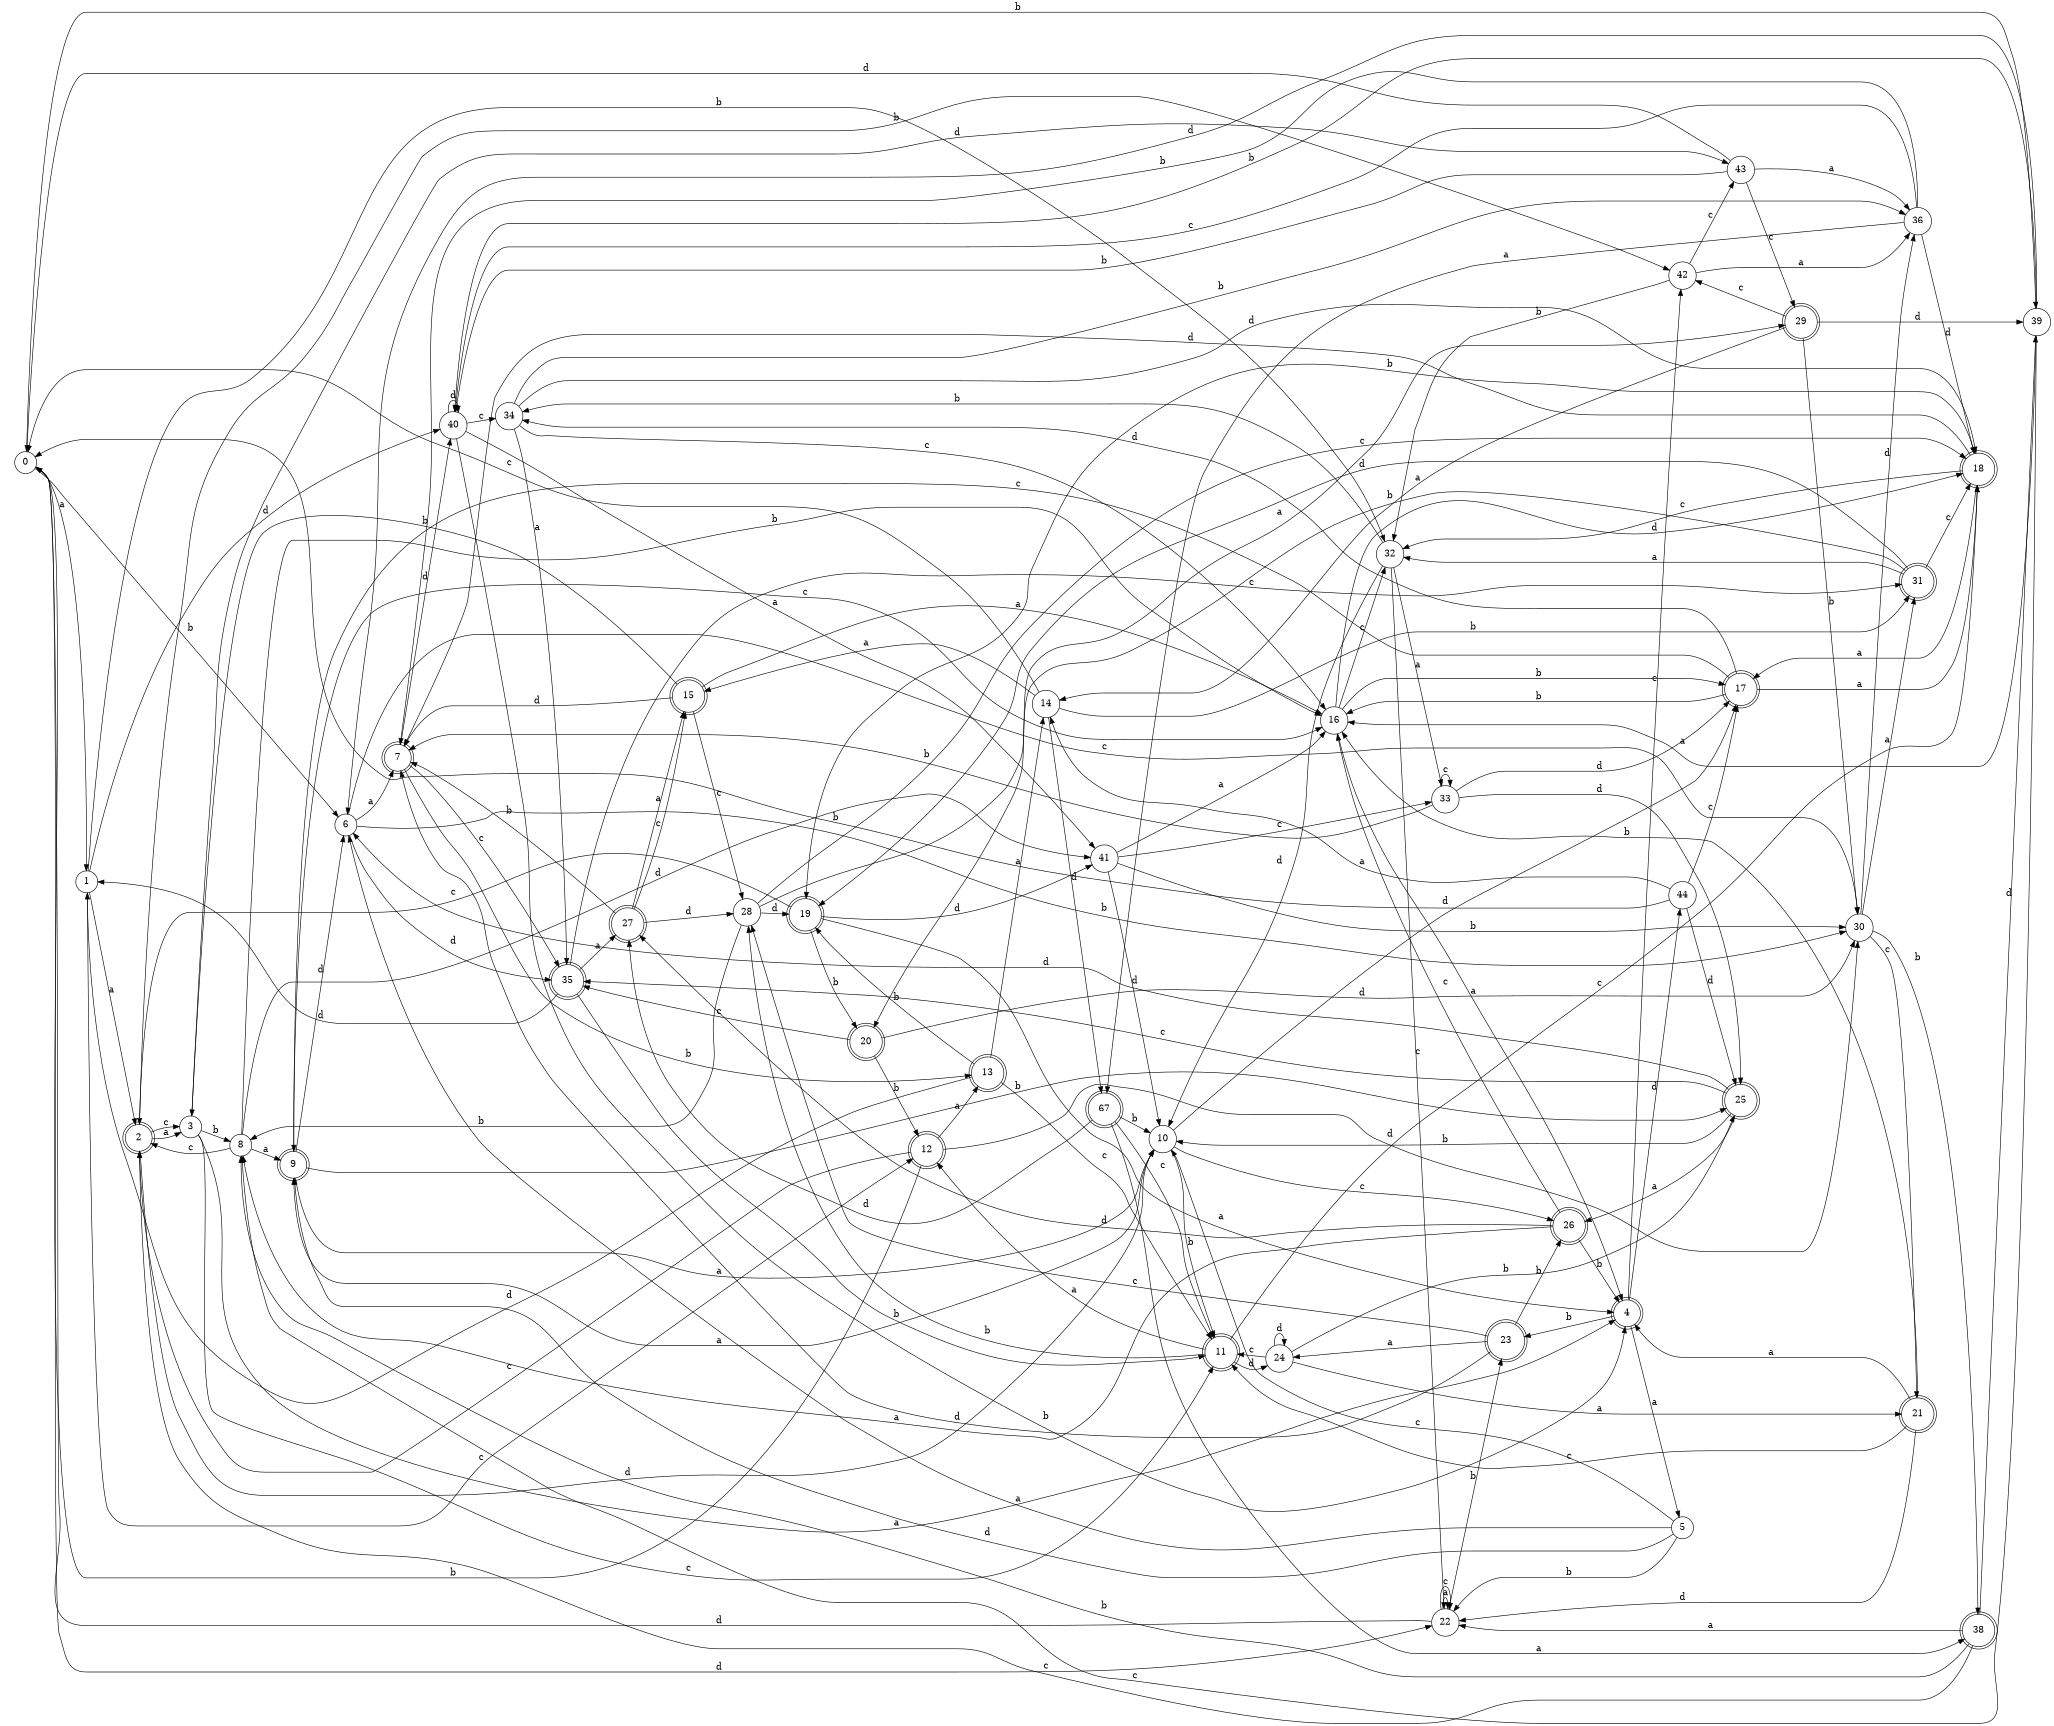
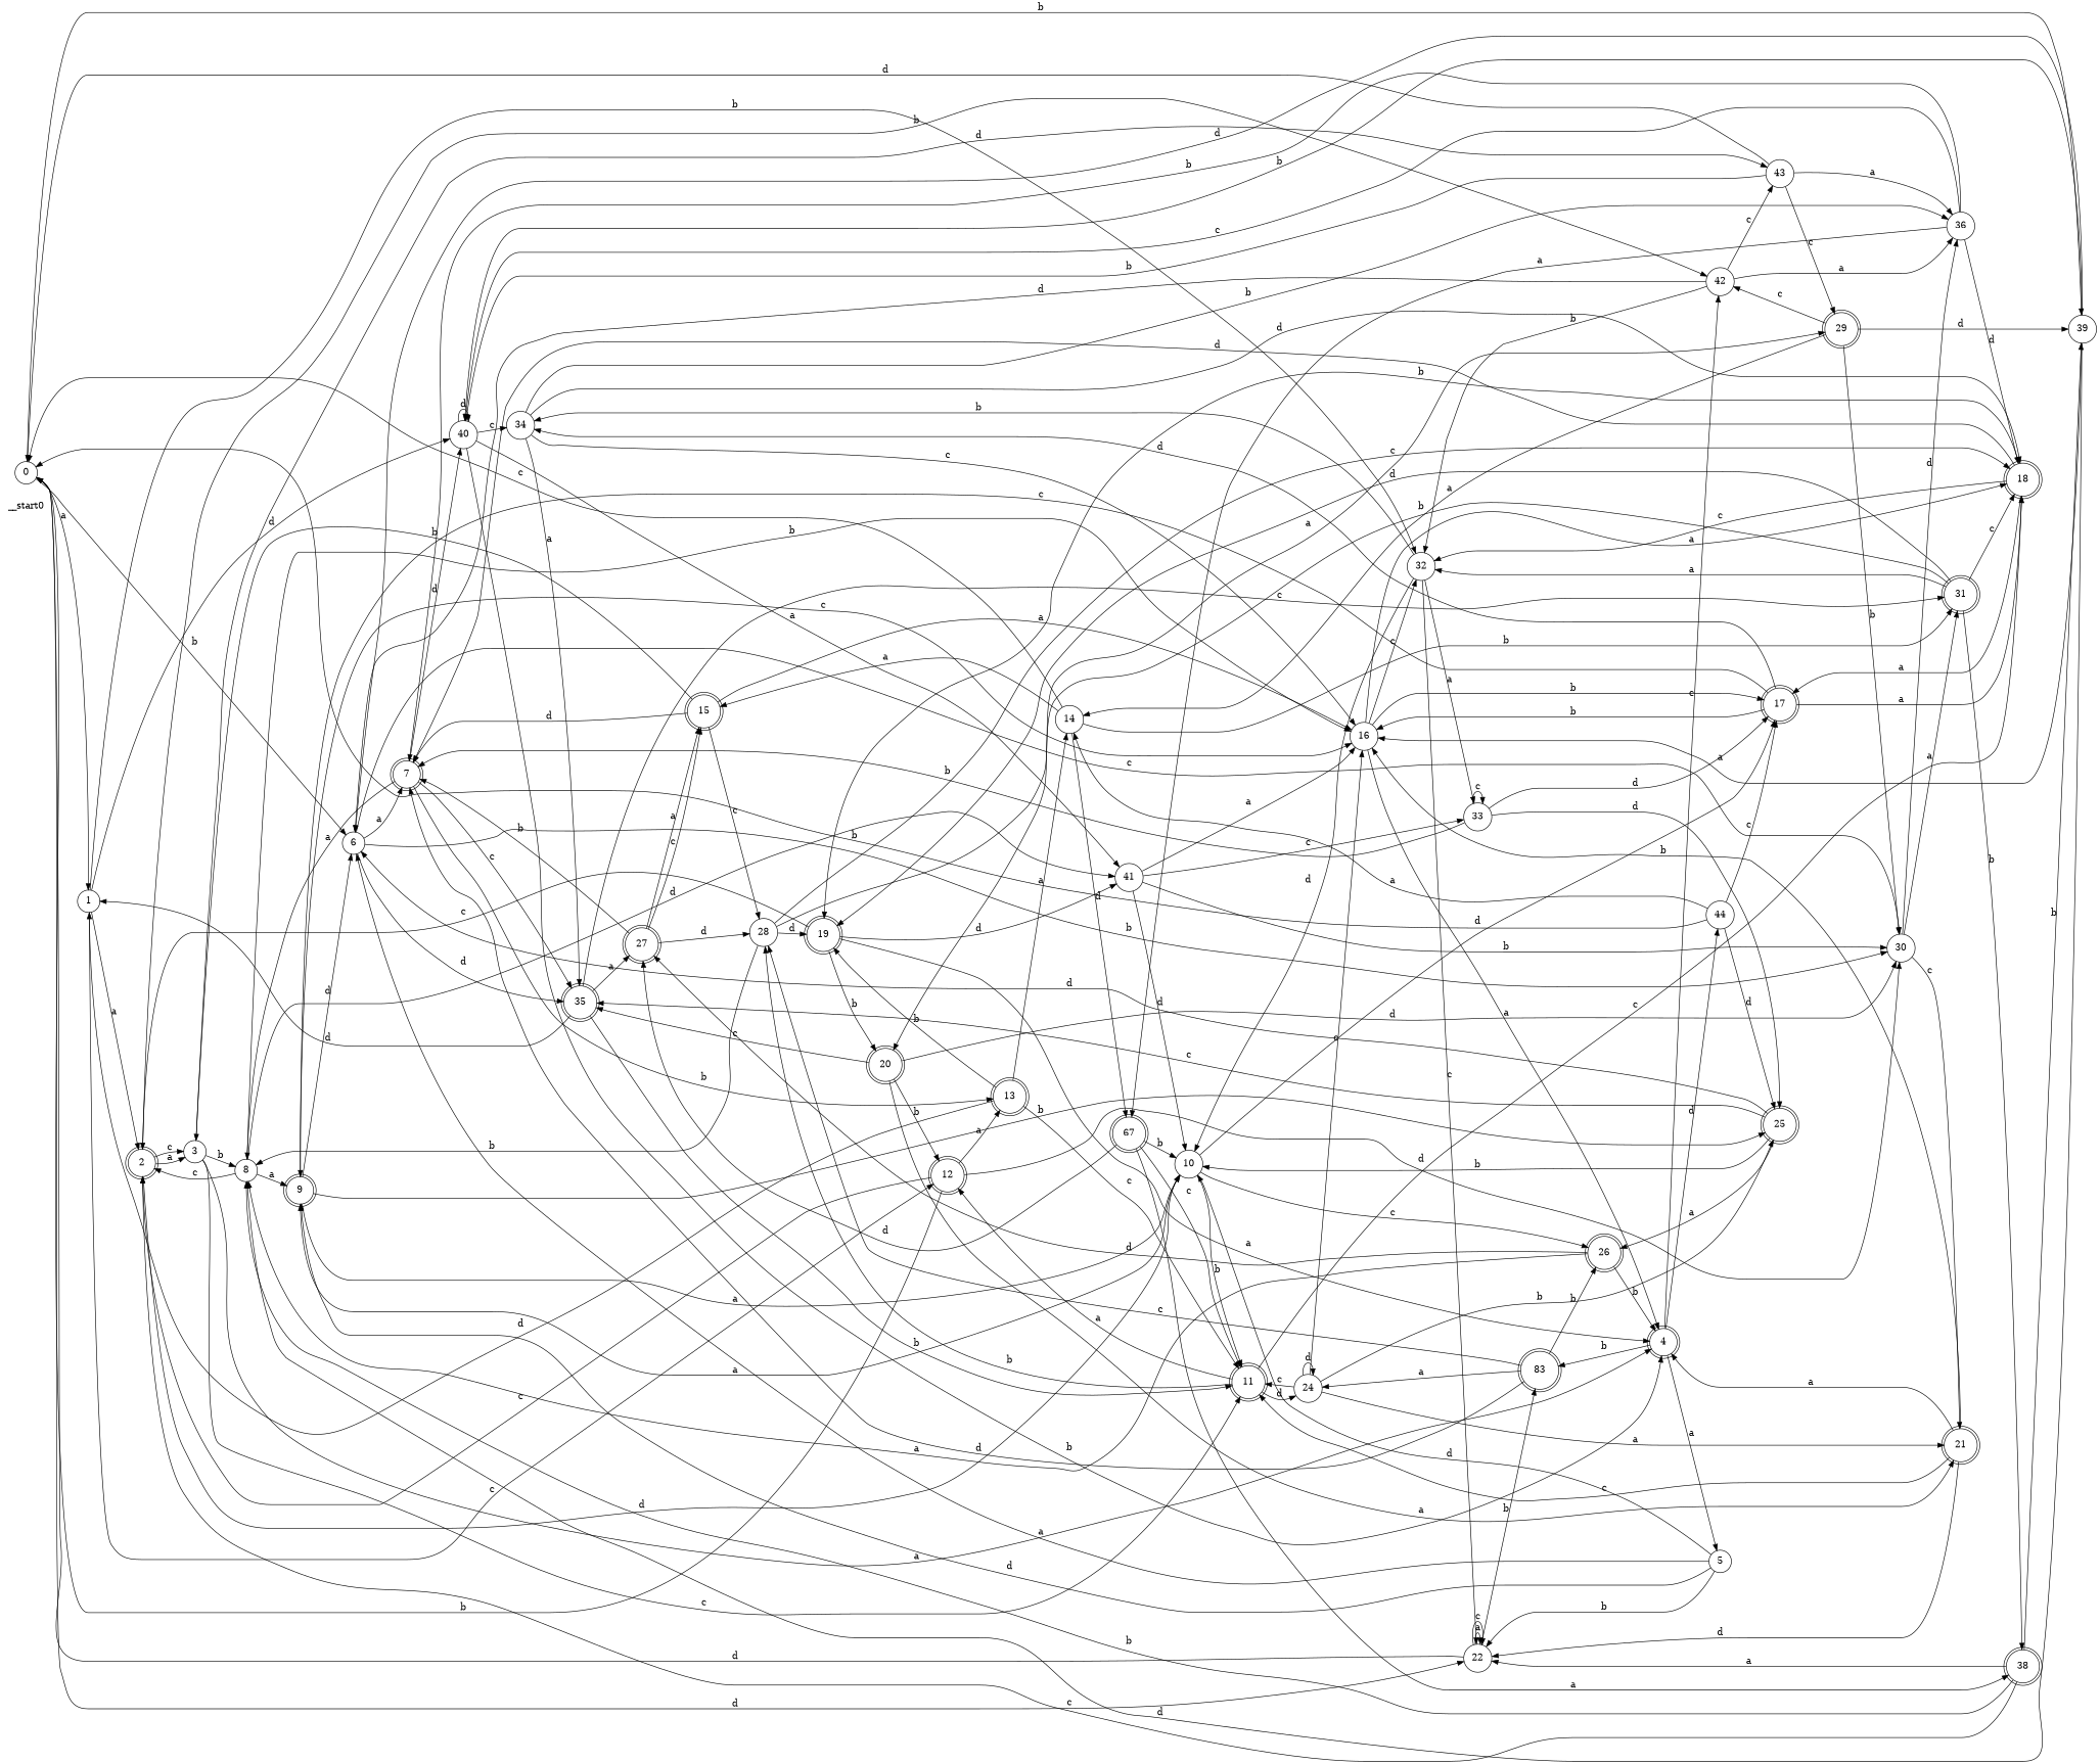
  digraph {
    rankdir=LR
    node [shape=circle color=black fillcolor=white style=filled]
+   __start0 [shape=none color="" fillcolor="" style=""]
    n2 [label=0]
    n3 [label=1]
    n4 [label=6]
    n5 [label=22]
    n6 [label=39]
    n7 [label=2 shape=doublecircle style="rounded,filled"]
    n8 [label=12 shape=doublecircle style="rounded,filled"]
    n9 [label=32]
    n10 [label=40]
    n11 [label=7 shape=doublecircle style="rounded,filled"]
    n12 [label=30]
    n13 [label=35 shape=doublecircle style="rounded,filled"]
-   n14 [label=23 shape=doublecircle style="rounded,filled"]
+   n14 [label=83 shape=doublecircle style="rounded,filled"]
    n15 [label=8]
    n16 [label=16]
    n17 [label=3]
    n18 [label=10]
    n19 [label=42]
    n20 [label=13 shape=doublecircle style="rounded,filled"]
    n21 [label=34]
    n22 [label=33]
    n23 [label=4 shape=doublecircle style="rounded,filled"]
    n24 [label=41]
    n25 [label=11 shape=doublecircle style="rounded,filled"]
    n26 [label=43]
    n27 [label=9 shape=doublecircle style="rounded,filled"]
    n28 [label=17 shape=doublecircle style="rounded,filled"]
    n29 [label=26 shape=doublecircle style="rounded,filled"]
    n30 [label=36]
    n31 [label=5]
    n32 [label=44]
    n33 [label=18 shape=doublecircle style="rounded,filled"]
    n34 [label=24]
    n35 [label=28]
    n36 [label=29 shape=doublecircle style="rounded,filled"]
    n37 [label=25 shape=doublecircle style="rounded,filled"]
    n38 [label=14]
    n39 [label=31 shape=doublecircle style="rounded,filled"]
    n40 [label=21 shape=doublecircle style="rounded,filled"]
    n41 [label=38 shape=doublecircle style="rounded,filled"]
    n42 [label=27 shape=doublecircle style="rounded,filled"]
    n43 [label=19 shape=doublecircle style="rounded,filled"]
    n44 [label=15 shape=doublecircle style="rounded,filled"]
    n45 [label=67 shape=doublecircle style="rounded,filled"]
    n46 [label=20 shape=doublecircle style="rounded,filled"]
    n2 -> n3 [label=a]
    n2 -> n4 [label=b]
    n2 -> n5 [label=d]
    n2 -> n6 [label=b]
    n3 -> n7 [label=a]
    n3 -> n8 [label=c]
    n3 -> n9 [label=b]
    n3 -> n10 [label=d]
    n4 -> n11 [label=a]
    n4 -> n12 [label=b]
    n4 -> n12 [label=c]
    n4 -> n13 [label=d]
    n5 -> n2 [label=d]
    n5 -> n5 [label=a]
    n5 -> n5 [label=c]
    n5 -> n14 [label=b]
    n6 -> n4 [label=d]
    n6 -> n10 [label=b]
-   n6 -> n15 [label=c]
+   n6 -> n15 [label=d]
    n6 -> n16 [label=a]
    n7 -> n17 [label=a]
    n7 -> n17 [label=c]
    n7 -> n18 [label=d]
    n7 -> n19 [label=b]
    n8 -> n2 [label=b]
    n8 -> n7 [label=c]
    n8 -> n12 [label=d]
    n8 -> n20 [label=a]
    n9 -> n5 [label=c]
    n9 -> n18 [label=d]
    n9 -> n21 [label=b]
    n9 -> n22 [label=a]
    n10 -> n10 [label=d]
    n10 -> n21 [label=c]
    n10 -> n23 [label=b]
    n10 -> n24 [label=a]
    n11 -> n10 [label=d]
    n11 -> n13 [label=c]
+   n11 -> n15 [label=a]
    n11 -> n20 [label=b]
    n12 -> n30 [label=d]
    n12 -> n39 [label=a]
    n12 -> n40 [label=c]
-   n12 -> n41 [label=b]
+   n39 -> n41 [label=b]
    n13 -> n3 [label=d]
    n13 -> n25 [label=b]
    n13 -> n39 [label=c]
    n13 -> n42 [label=a]
    n14 -> n11 [label=d]
    n14 -> n29 [label=b]
    n14 -> n34 [label=a]
    n14 -> n35 [label=c]
    n15 -> n7 [label=c]
    n15 -> n16 [label=b]
    n15 -> n24 [label=d]
    n15 -> n27 [label=a]
    n16 -> n9 [label=c]
    n16 -> n23 [label=a]
    n16 -> n28 [label=b]
-   n16 -> n33 [label=d]
+   n16 -> n33 [label=a]
    n17 -> n15 [label=b]
    n17 -> n23 [label=a]
    n17 -> n25 [label=c]
    n17 -> n26 [label=d]
    n18 -> n25 [label=b]
    n18 -> n27 [label=a]
    n18 -> n28 [label=d]
    n18 -> n29 [label=c]
+   n19 -> n4 [label=d]
    n19 -> n9 [label=b]
    n19 -> n26 [label=c]
    n19 -> n30 [label=a]
    n20 -> n3 [label=d]
    n20 -> n25 [label=c]
    n20 -> n38 [label=a]
    n20 -> n43 [label=b]
    n21 -> n13 [label=a]
    n21 -> n16 [label=c]
    n21 -> n30 [label=b]
    n21 -> n33 [label=d]
    n22 -> n11 [label=b]
    n22 -> n22 [label=c]
    n22 -> n28 [label=d]
    n22 -> n37 [label=d]
    n23 -> n14 [label=b]
    n23 -> n19 [label=c]
    n23 -> n31 [label=a]
    n23 -> n32 [label=d]
    n24 -> n12 [label=b]
    n24 -> n16 [label=a]
    n24 -> n18 [label=d]
    n24 -> n22 [label=c]
    n25 -> n8 [label=a]
    n25 -> n33 [label=c]
    n25 -> n34 [label=d]
    n25 -> n35 [label=b]
    n26 -> n2 [label=d]
    n26 -> n10 [label=b]
    n26 -> n30 [label=a]
    n26 -> n36 [label=c]
    n27 -> n4 [label=d]
    n27 -> n16 [label=c]
    n27 -> n18 [label=a]
    n27 -> n37 [label=b]
    n28 -> n16 [label=b]
    n28 -> n21 [label=d]
    n28 -> n27 [label=c]
    n28 -> n33 [label=a]
    n29 -> n15 [label=a]
-   n29 -> n16 [label=c]
+   n34 -> n16 [label=c]
    n29 -> n23 [label=b]
    n29 -> n42 [label=d]
    n30 -> n10 [label=c]
    n30 -> n11 [label=b]
    n30 -> n33 [label=d]
    n30 -> n45 [label=a]
    n31 -> n4 [label=a]
    n31 -> n5 [label=b]
-   n31 -> n18 [label=c]
+   n31 -> n18 [label=d]
    n31 -> n27 [label=d]
    n32 -> n2 [label=b]
    n32 -> n28 [label=c]
    n32 -> n37 [label=d]
    n32 -> n38 [label=a]
    n33 -> n9 [label=c]
    n33 -> n11 [label=d]
    n33 -> n28 [label=a]
    n33 -> n43 [label=b]
    n34 -> n25 [label=c]
    n34 -> n34 [label=d]
    n34 -> n37 [label=b]
    n34 -> n40 [label=a]
    n35 -> n15 [label=b]
    n35 -> n33 [label=c]
    n35 -> n36 [label=a]
    n35 -> n43 [label=d]
    n36 -> n6 [label=d]
    n36 -> n12 [label=b]
    n36 -> n19 [label=c]
    n36 -> n38 [label=a]
    n37 -> n4 [label=d]
    n37 -> n13 [label=c]
    n37 -> n18 [label=b]
    n37 -> n29 [label=a]
    n38 -> n2 [label=c]
    n38 -> n39 [label=b]
    n38 -> n44 [label=a]
    n38 -> n45 [label=d]
    n39 -> n9 [label=a]
    n39 -> n33 [label=c]
    n39 -> n43 [label=d]
    n39 -> n46 [label=b]
    n40 -> n5 [label=d]
    n40 -> n16 [label=b]
    n40 -> n23 [label=a]
    n40 -> n25 [label=c]
    n41 -> n5 [label=a]
-   n41 -> n6 [label=d]
+   n41 -> n6 [label=b]
    n41 -> n7 [label=c]
    n41 -> n15 [label=b]
    n42 -> n11 [label=b]
    n42 -> n35 [label=d]
    n42 -> n44 [label=a]
    n42 -> n44 [label=c]
    n43 -> n7 [label=c]
    n43 -> n23 [label=a]
    n43 -> n24 [label=d]
    n43 -> n46 [label=b]
    n44 -> n11 [label=d]
    n44 -> n16 [label=a]
    n44 -> n17 [label=b]
    n44 -> n35 [label=c]
    n45 -> n18 [label=b]
    n45 -> n25 [label=c]
    n45 -> n41 [label=a]
    n45 -> n42 [label=d]
    n46 -> n8 [label=b]
    n46 -> n12 [label=d]
    n46 -> n13 [label=c]
+   n46 -> n40 [label=a]
  }
